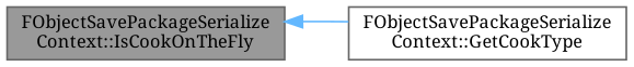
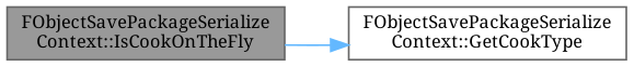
  digraph {
    rankdir=LR
    fontname="Noto Serif"
    node [fontname="Noto Serif" fontsize=10 shape=box style=filled]
    n1 [color=gray40 fillcolor=grey60 fontcolor=black height=0.2 label="FObjectSavePackageSerialize\lContext::IsCookOnTheFly" width=0.4]
    n2 [color=grey40 fillcolor=white height=0.2 label="FObjectSavePackageSerialize\lContext::GetCookType" width=0.4]
-   n2 -> n1 [color=steelblue1 fontname="Noto Serif" fontsize=10 labelfontname=Helvetica labelfontsize=10 style=solid]
+   n1 -> n2 [color=steelblue1 fontname="Noto Serif" fontsize=10 labelfontname=Helvetica labelfontsize=10 style=solid]
  }
